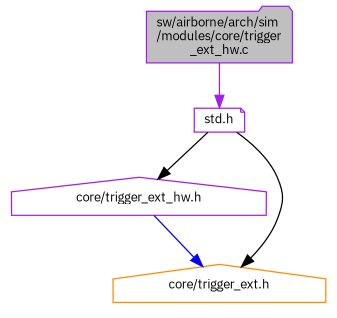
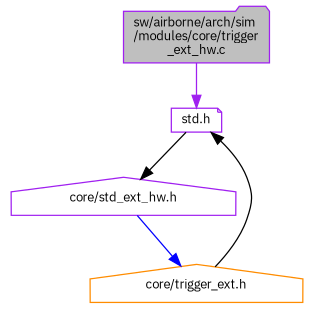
  digraph {
    fontname="IBM Plex Sans"
    node [color=purple fillcolor=white fontname="IBM Plex Sans" fontsize=10 shape=house style=filled]
    edge [color=black fontname="IBM Plex Sans" fontsize=10 labelfontname=FreeSans labelfontsize=10 style=solid]
    n1 [fillcolor=grey75 fontcolor=black height=0.2 label="sw/airborne/arch/sim\l/modules/core/trigger\l_ext_hw.c" shape=folder width=0.4]
    n2 [height=0.2 label="std.h" shape=note width=0.4]
-   n3 [height=0.2 label="core/trigger_ext_hw.h" width=0.4]
+   n3 [height=0.2 label="core/std_ext_hw.h" width=0.4]
    n4 [color=darkorange height=0.2 label="core/trigger_ext.h" width=0.4]
    n1 -> n2 [color=purple]
    n2 -> n3
    n3 -> n4 [color=blue]
-   n2 -> n4
+   n4 -> n2
  }
